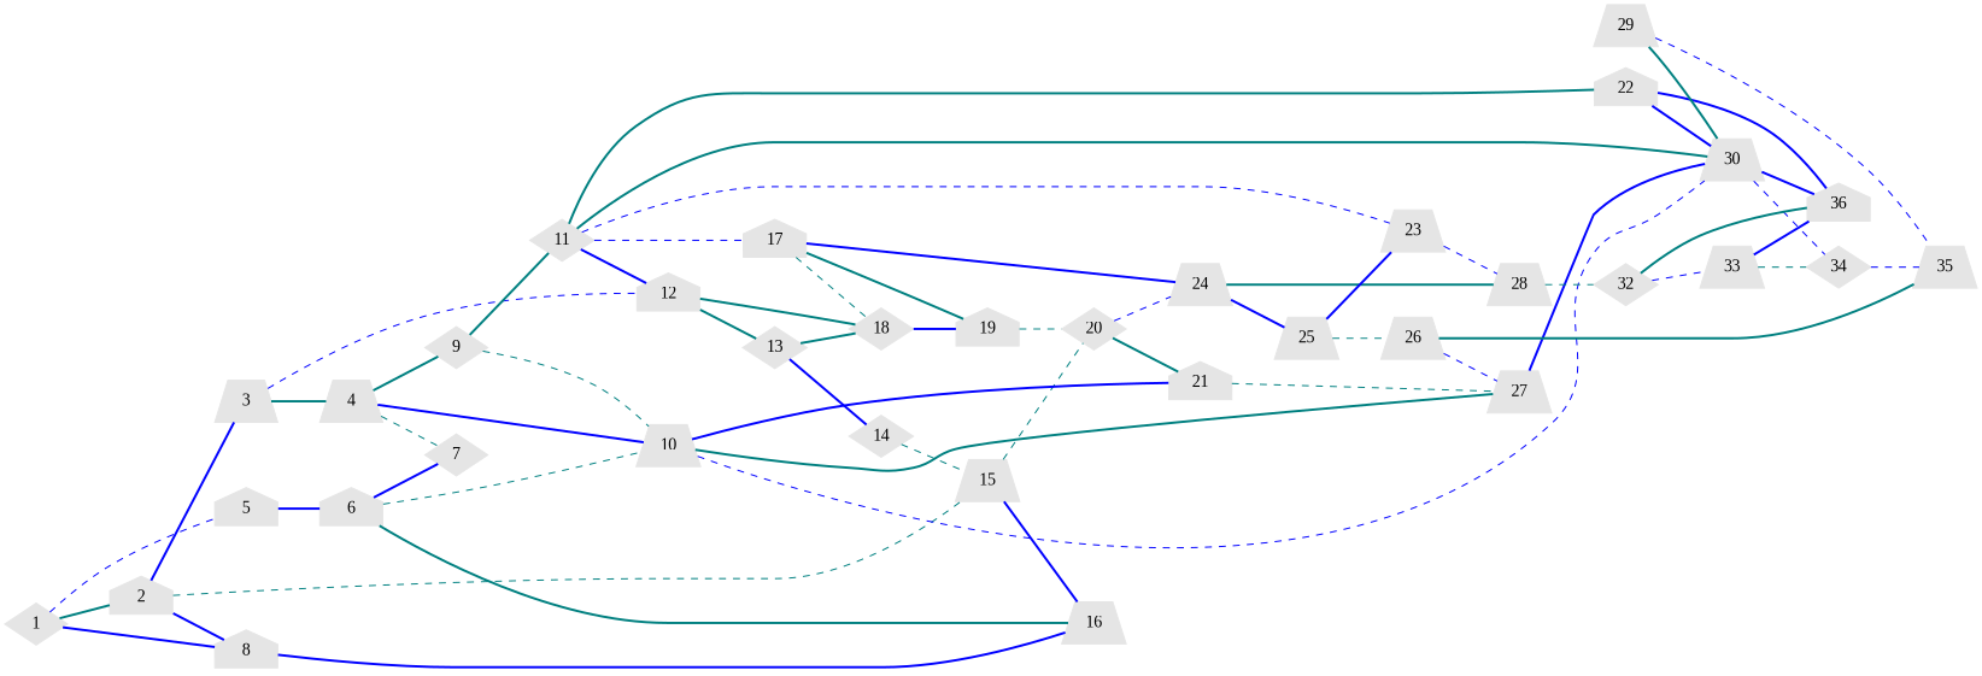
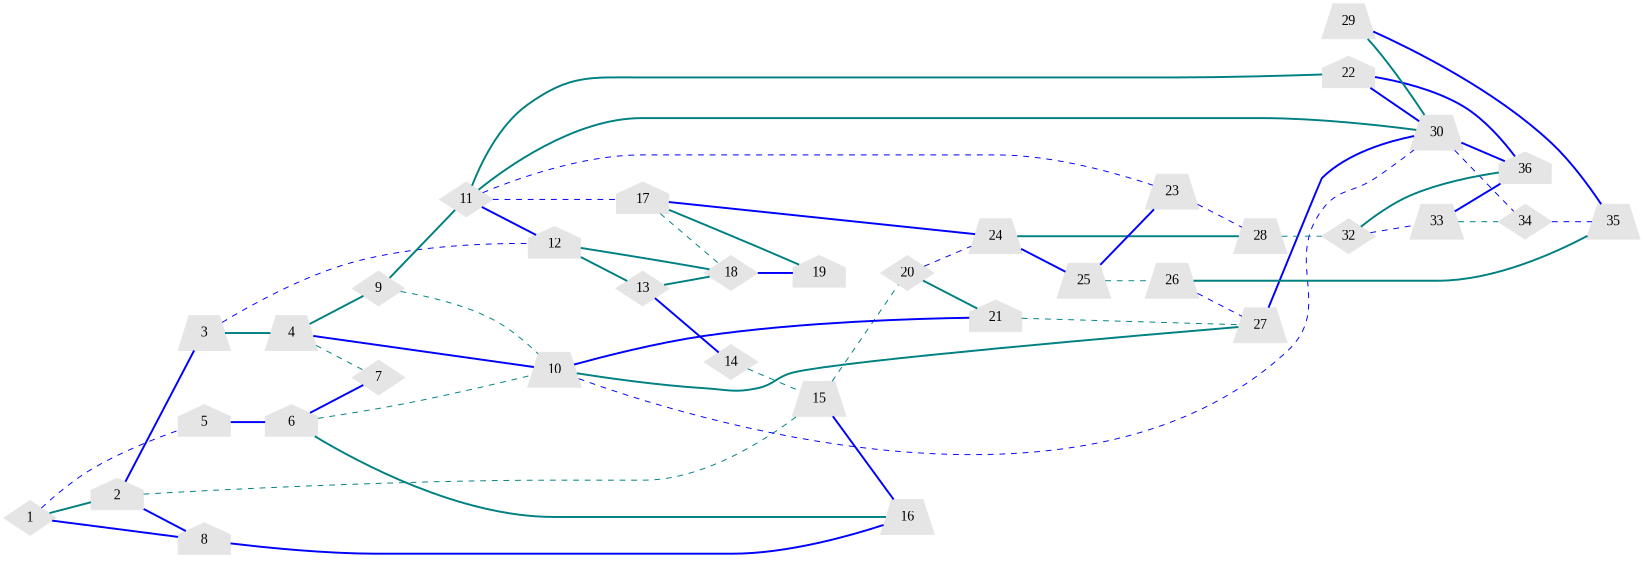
  graph {
    fontname="Liberation Serif"
    rankdir=LR
    node [color=gray90 fontname="Liberation Serif" shape=trapezium style=filled]
    edge [color=blue fontname="Liberation Serif" style=bold weight=1.0]
    1 [shape=diamond]
    2 [shape=house]
    5 [shape=house]
    8 [shape=house]
    3
    15
    6 [shape=house]
    16
    4
    12 [shape=house]
    20 [shape=diamond]
    7 [shape=diamond]
    9 [shape=diamond]
    10
    13 [shape=diamond]
    18 [shape=diamond]
    11 [shape=diamond]
    21 [shape=house]
    27
    30
    17 [shape=house]
    22 [shape=house]
    23
    36 [shape=house]
    34 [shape=diamond]
    19 [shape=house]
    24
    28
    14 [shape=diamond]
    25
    32 [shape=diamond]
    26
    35
    29
    33
    1 -- 2 [color=teal]
    1 -- 5 [style=dashed]
    1 -- 8 [weight=2.0]
    2 -- 8
    2 -- 3
    2 -- 15 [color=teal style=dashed]
    5 -- 6 [weight=2.0]
    8 -- 16
    3 -- 4 [color=teal]
    3 -- 12 [style=dashed]
    15 -- 16
    15 -- 20 [color=teal style=dashed weight=2.0]
    6 -- 16 [color=teal]
    6 -- 7 [weight=2.0]
    6 -- 10 [color=teal style=dashed]
    4 -- 7 [color=teal style=dashed]
    4 -- 9 [color=teal]
    4 -- 10
    12 -- 13 [color=teal]
    12 -- 18 [color=teal]
    20 -- 21 [color=teal]
    20 -- 24 [style=dashed]
    9 -- 10 [color=teal style=dashed]
    9 -- 11 [color=teal weight=2.0]
    10 -- 21
    10 -- 27 [color=teal]
    10 -- 30 [style=dashed]
    13 -- 18 [color=teal]
    13 -- 14
    18 -- 19
    11 -- 12
    11 -- 30 [color=teal]
    11 -- 17 [style=dashed]
    11 -- 22 [color=teal]
    11 -- 23 [style=dashed]
    21 -- 27 [color=teal style=dashed]
    27 -- 30
    30 -- 36
    30 -- 34 [style=dashed]
    17 -- 18 [color=teal style=dashed]
    17 -- 19 [color=teal]
    17 -- 24
    22 -- 30
    22 -- 36
    23 -- 28 [style=dashed]
    34 -- 35 [style=dashed weight=2.0]
-   19 -- 20 [color=teal style=dashed weight=2.0]
    24 -- 28 [color=teal weight=2.0]
    24 -- 25
    28 -- 32 [color=teal style=dashed weight=2.0]
    14 -- 15 [color=teal style=dashed weight=2.0]
    25 -- 23 [weight=2.0]
    25 -- 26 [color=teal style=dashed weight=2.0]
    32 -- 36 [color=teal]
    32 -- 33 [style=dashed]
    26 -- 27 [style=dashed weight=2.0]
    26 -- 35 [color=teal weight=2.0]
    29 -- 30 [color=teal]
-   29 -- 35 [style=dashed weight=2.0]
+   29 -- 35 [weight=2.0]
    33 -- 36 [weight=2.0]
    33 -- 34 [color=teal style=dashed weight=2.0]
  }
